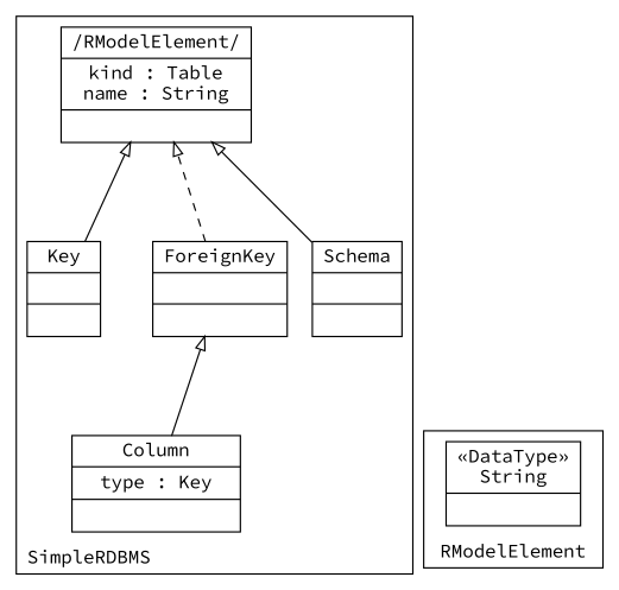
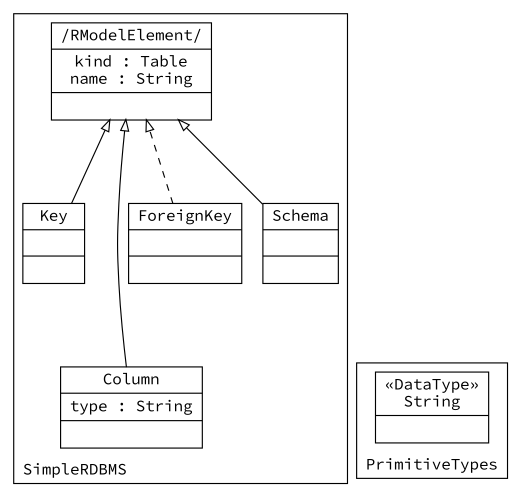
  digraph {
    compound=true
    fontname="Source Code Pro"
    labeljust=l
    labelloc=t
    nodeSep=0.75
    rankdir=BT
    node [fontname="Source Code Pro" shape=record]
    edge [arrowhead=onormal constraint=true fontname="Source Code Pro" group=RModelElement minlen=2 style=solid]
    n1 [label="{/RModelElement/|kind : Table\nname : String| }"]
    n2 [label="{Schema| | }"]
-   n3 [label="{Column|type : Key| }"]
+   n3 [label="{Column|type : String| }"]
    n4 [label="{Key| | }"]
    n5 [label="{ForeignKey| | }"]
    n6 [label="{&#171;DataType&#187;\nString|}"]
    subgraph cluster_1 {
      color=black
      label=SimpleRDBMS
      n1
      n2
      n3
      n4
      n5
    }
    subgraph cluster_2 {
      color=black
-     label=RModelElement
+     label=PrimitiveTypes
      n6
    }
    n2 -> n1
-   n3 -> n5
+   n3 -> n1
    n4 -> n1
    n5 -> n1 [style=dashed]
  }
